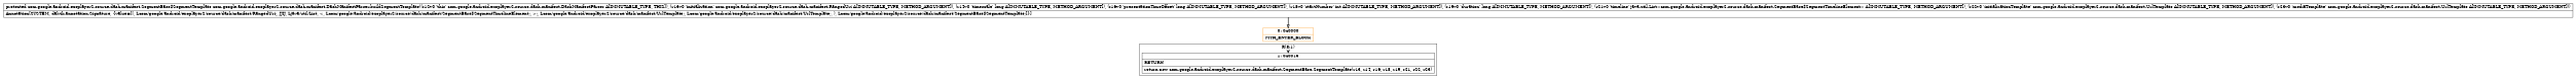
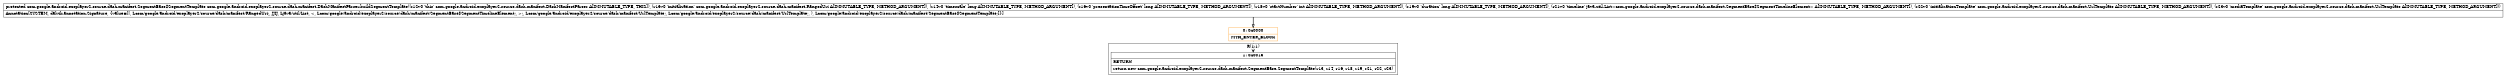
  digraph {
    node [color=black shape=record]
    n1 [label="{1\:\ 0x0013|RETURN\l|return new com.google.android.exoplayer2.source.dash.manifest.SegmentBase.SegmentTemplate(r13, r14, r16, r18, r19, r21, r22, r23)\l}"]
    n2 [color=darkorange label="{0\:\ 0x0000|MTH_ENTER_BLOCK\l}"]
    n3 [label="{protected com.google.android.exoplayer2.source.dash.manifest.SegmentBase$SegmentTemplate com.google.android.exoplayer2.source.dash.manifest.DashManifestParser.buildSegmentTemplate((r12v0 'this' com.google.android.exoplayer2.source.dash.manifest.DashManifestParser A[IMMUTABLE_TYPE, THIS]), (r13v0 'initialization' com.google.android.exoplayer2.source.dash.manifest.RangedUri A[IMMUTABLE_TYPE, METHOD_ARGUMENT]), (r14v0 'timescale' long A[IMMUTABLE_TYPE, METHOD_ARGUMENT]), (r16v0 'presentationTimeOffset' long A[IMMUTABLE_TYPE, METHOD_ARGUMENT]), (r18v0 'startNumber' int A[IMMUTABLE_TYPE, METHOD_ARGUMENT]), (r19v0 'duration' long A[IMMUTABLE_TYPE, METHOD_ARGUMENT]), (r21v0 'timeline' java.util.List\<com.google.android.exoplayer2.source.dash.manifest.SegmentBase$SegmentTimelineElement\> A[IMMUTABLE_TYPE, METHOD_ARGUMENT]), (r22v0 'initializationTemplate' com.google.android.exoplayer2.source.dash.manifest.UrlTemplate A[IMMUTABLE_TYPE, METHOD_ARGUMENT]), (r23v0 'mediaTemplate' com.google.android.exoplayer2.source.dash.manifest.UrlTemplate A[IMMUTABLE_TYPE, METHOD_ARGUMENT]))  | Annotation[SYSTEM, dalvik.annotation.Signature, \{value=[(, Lcom\/google\/android\/exoplayer2\/source\/dash\/manifest\/RangedUri;, JJIJ, Ljava\/util\/List, \<, Lcom\/google\/android\/exoplayer2\/source\/dash\/manifest\/SegmentBase$SegmentTimelineElement;, \>;, Lcom\/google\/android\/exoplayer2\/source\/dash\/manifest\/UrlTemplate;, Lcom\/google\/android\/exoplayer2\/source\/dash\/manifest\/UrlTemplate;, ), Lcom\/google\/android\/exoplayer2\/source\/dash\/manifest\/SegmentBase$SegmentTemplate;]\}]\l}"]
    subgraph cluster_1 {
-     label="R(8:1)"
+     label="R(1:1)"
      n1
    }
    n2 -> n1 [style=dotted arrowhead=vee]
    n3 -> n2 [style=bold arrowhead=onormal]
  }
